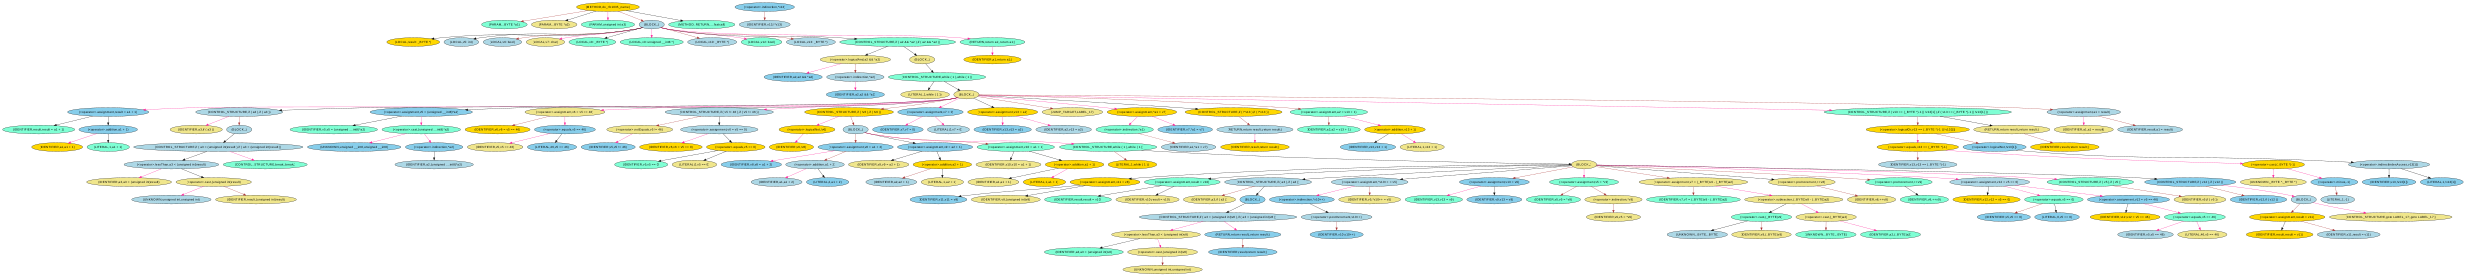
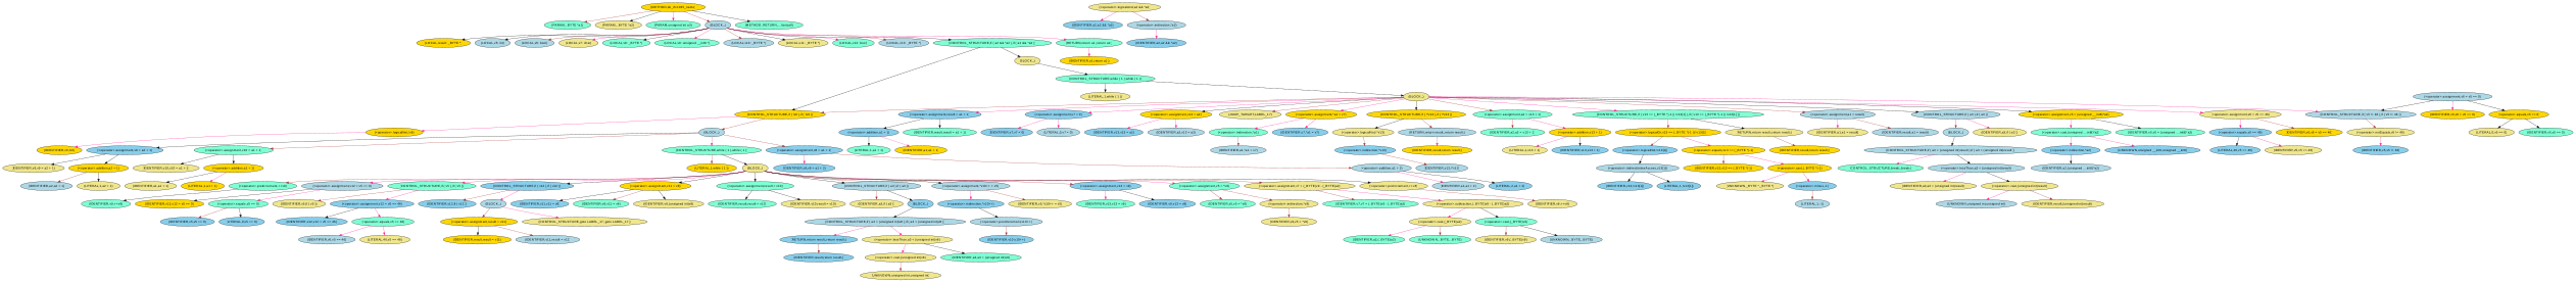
  digraph {
    fontname="Liberation Sans"
    node [fillcolor=khaki fontname="Liberation Sans" style=filled]
    edge [color=black fontname="Liberation Sans"]
    n1 [fillcolor=gold label="(METHOD,do_rfc1035_name)"]
    n2 [fillcolor=aquamarine label="(PARAM,_BYTE *a1)"]
    n3 [label="(PARAM,_BYTE *a2)"]
    n4 [fillcolor=aquamarine label="(PARAM,unsigned int a3)"]
    n5 [fillcolor=lightblue label="(BLOCK,,)"]
    n6 [fillcolor=aquamarine label="(METHOD_RETURN,__fastcall)"]
    n7 [fillcolor=gold label="(LOCAL,result: _BYTE *)"]
    n8 [fillcolor=lightblue label="(LOCAL,v5: int)"]
    n9 [fillcolor=lightblue label="(LOCAL,v6: bool)"]
    n10 [label="(LOCAL,v7: char)"]
    n11 [fillcolor=aquamarine label="(LOCAL,v8: _BYTE *)"]
    n12 [fillcolor=aquamarine label="(LOCAL,v9: unsigned __int8 *)"]
    n13 [fillcolor=lightblue label="(LOCAL,v10: _BYTE *)"]
+   n14 [label="(LOCAL,v11: _BYTE *)"]
    n15 [fillcolor=aquamarine label="(LOCAL,v12: bool)"]
    n16 [fillcolor=lightblue label="(LOCAL,v13: _BYTE *)"]
    n17 [fillcolor=aquamarine label="(CONTROL_STRUCTURE,if ( a2 && *a2 ),if ( a2 && *a2 ))"]
    n18 [fillcolor=aquamarine label="(RETURN,return a1;,return a1;)"]
    n19 [label="(<operator>.logicalAnd,a2 && *a2)"]
    n20 [label="(BLOCK,,)"]
    n21 [fillcolor=gold label="(IDENTIFIER,a1,return a1;)"]
    n22 [fillcolor=skyblue label="(IDENTIFIER,a2,a2 && *a2)"]
    n23 [fillcolor=lightblue label="(<operator>.indirection,*a2)"]
    n24 [fillcolor=aquamarine label="(CONTROL_STRUCTURE,while ( 1 ),while ( 1 ))"]
    n25 [fillcolor=skyblue label="(IDENTIFIER,a2,a2 && *a2)"]
    n26 [label="(LITERAL,1,while ( 1 ))"]
    n27 [label="(BLOCK,,)"]
    n28 [fillcolor=skyblue label="(<operator>.assignment,result = a1 + 1)"]
    n29 [fillcolor=lightblue label="(CONTROL_STRUCTURE,if ( a3 ),if ( a3 ))"]
-   n30 [fillcolor=skyblue label="(<operator>.assignment,v5 = (unsigned __int8)*a2)"]
+   n30 [fillcolor=gold label="(<operator>.assignment,v5 = (unsigned __int8)*a2)"]
    n31 [label="(<operator>.assignment,v6 = v5 == 46)"]
    n32 [fillcolor=lightblue label="(CONTROL_STRUCTURE,if ( v5 != 46 ),if ( v5 != 46 ))"]
    n33 [fillcolor=gold label="(CONTROL_STRUCTURE,if ( !v6 ),if ( !v6 ))"]
    n34 [fillcolor=skyblue label="(<operator>.assignment,v7 = 0)"]
    n35 [fillcolor=gold label="(<operator>.assignment,v13 = a2)"]
    n36 [label="(JUMP_TARGET,LABEL_17)"]
    n37 [fillcolor=gold label="(<operator>.assignment,*a1 = v7)"]
    n38 [fillcolor=gold label="(CONTROL_STRUCTURE,if ( !*v13 ),if ( !*v13 ))"]
    n39 [fillcolor=aquamarine label="(<operator>.assignment,a2 = v13 + 1)"]
    n40 [fillcolor=aquamarine label="(CONTROL_STRUCTURE,if ( v13 == (_BYTE *)-1 || !v13[1] ),if ( v13 == (_BYTE *)-1 || !v13[1] ))"]
    n41 [fillcolor=lightblue label="(<operator>.assignment,a1 = result)"]
    n42 [fillcolor=aquamarine label="(IDENTIFIER,result,result = a1 + 1)"]
    n43 [fillcolor=skyblue label="(<operator>.addition,a1 + 1)"]
    n44 [label="(IDENTIFIER,a3,if ( a3 ))"]
    n45 [fillcolor=lightblue label="(BLOCK,,)"]
    n46 [fillcolor=aquamarine label="(IDENTIFIER,v5,v5 = (unsigned __int8)*a2)"]
    n47 [fillcolor=aquamarine label="(<operator>.cast,(unsigned __int8)*a2)"]
    n48 [fillcolor=gold label="(IDENTIFIER,v6,v6 = v5 == 46)"]
    n49 [fillcolor=skyblue label="(<operator>.equals,v5 == 46)"]
    n50 [label="(<operator>.notEquals,v5 != 46)"]
    n51 [fillcolor=lightblue label="(<operator>.assignment,v6 = v5 == 0)"]
    n52 [fillcolor=gold label="(<operator>.logicalNot,!v6)"]
    n53 [fillcolor=lightblue label="(BLOCK,,)"]
    n54 [fillcolor=skyblue label="(IDENTIFIER,v7,v7 = 0)"]
    n55 [fillcolor=lightblue label="(LITERAL,0,v7 = 0)"]
    n56 [fillcolor=skyblue label="(IDENTIFIER,v13,v13 = a2)"]
    n57 [fillcolor=lightblue label="(IDENTIFIER,a2,v13 = a2)"]
    n58 [fillcolor=aquamarine label="(<operator>.indirection,*a1)"]
    n59 [fillcolor=skyblue label="(IDENTIFIER,v7,*a1 = v7)"]
+   n60 [label="(<operator>.logicalNot,!*v13)"]
    n61 [fillcolor=lightblue label="(RETURN,return result;,return result;)"]
    n62 [fillcolor=aquamarine label="(IDENTIFIER,a2,a2 = v13 + 1)"]
    n63 [fillcolor=gold label="(<operator>.addition,v13 + 1)"]
    n64 [fillcolor=gold label="(<operator>.logicalOr,v13 == (_BYTE *)-1 || !v13[1])"]
    n65 [label="(RETURN,return result;,return result;)"]
    n66 [label="(IDENTIFIER,a1,a1 = result)"]
    n67 [fillcolor=lightblue label="(IDENTIFIER,result,a1 = result)"]
    n68 [fillcolor=gold label="(IDENTIFIER,a1,a1 + 1)"]
    n69 [fillcolor=aquamarine label="(LITERAL,1,a1 + 1)"]
    n70 [fillcolor=lightblue label="(CONTROL_STRUCTURE,if ( a3 < (unsigned int)result ),if ( a3 < (unsigned int)result ))"]
    n71 [fillcolor=lightblue label="(<operator>.lessThan,a3 < (unsigned int)result)"]
    n72 [fillcolor=aquamarine label="(CONTROL_STRUCTURE,break;,break;)"]
    n73 [label="(IDENTIFIER,a3,a3 < (unsigned int)result)"]
    n74 [label="(<operator>.cast,(unsigned int)result)"]
    n75 [fillcolor=lightblue label="(UNKNOWN,unsigned int,unsigned int)"]
    n76 [label="(IDENTIFIER,result,(unsigned int)result)"]
    n77 [fillcolor=skyblue label="(UNKNOWN,unsigned __int8,unsigned __int8)"]
    n78 [fillcolor=skyblue label="(<operator>.indirection,*a2)"]
    n79 [fillcolor=lightblue label="(IDENTIFIER,a2,(unsigned __int8)*a2)"]
    n80 [label="(IDENTIFIER,v5,v5 == 46)"]
    n81 [fillcolor=skyblue label="(LITERAL,46,v5 == 46)"]
    n82 [fillcolor=skyblue label="(IDENTIFIER,v5,v5 != 46)"]
    n83 [fillcolor=gold label="(IDENTIFIER,v6,v6 = v5 == 0)"]
    n84 [fillcolor=gold label="(<operator>.equals,v5 == 0)"]
    n85 [fillcolor=aquamarine label="(IDENTIFIER,v5,v5 == 0)"]
    n86 [label="(LITERAL,0,v5 == 0)"]
    n87 [fillcolor=gold label="(IDENTIFIER,v6,!v6)"]
    n88 [fillcolor=skyblue label="(<operator>.assignment,v8 = a1 + 2)"]
    n89 [fillcolor=skyblue label="(<operator>.assignment,v9 = a2 + 1)"]
    n90 [fillcolor=aquamarine label="(<operator>.assignment,v10 = a1 + 1)"]
    n91 [fillcolor=aquamarine label="(CONTROL_STRUCTURE,while ( 1 ),while ( 1 ))"]
    n92 [fillcolor=skyblue label="(IDENTIFIER,v8,v8 = a1 + 2)"]
    n93 [fillcolor=lightblue label="(<operator>.addition,a1 + 2)"]
    n94 [label="(IDENTIFIER,v9,v9 = a2 + 1)"]
    n95 [fillcolor=gold label="(<operator>.addition,a2 + 1)"]
    n96 [label="(IDENTIFIER,v10,v10 = a1 + 1)"]
    n97 [fillcolor=gold label="(<operator>.addition,a1 + 1)"]
    n98 [fillcolor=gold label="(LITERAL,1,while ( 1 ))"]
    n99 [label="(BLOCK,,)"]
    n100 [fillcolor=lightblue label="(IDENTIFIER,a1,a1 + 2)"]
    n101 [fillcolor=skyblue label="(LITERAL,2,a1 + 2)"]
    n102 [fillcolor=lightblue label="(IDENTIFIER,a2,a2 + 1)"]
    n103 [label="(LITERAL,1,a2 + 1)"]
    n104 [label="(IDENTIFIER,a1,a1 + 1)"]
    n105 [fillcolor=gold label="(LITERAL,1,a1 + 1)"]
    n106 [fillcolor=gold label="(<operator>.assignment,v11 = v8)"]
    n107 [fillcolor=aquamarine label="(<operator>.assignment,result = v10)"]
    n108 [fillcolor=lightblue label="(CONTROL_STRUCTURE,if ( a3 ),if ( a3 ))"]
    n109 [fillcolor=lightblue label="(<operator>.assignment,*v10++ = v5)"]
    n110 [fillcolor=skyblue label="(<operator>.assignment,v13 = v9)"]
    n111 [fillcolor=aquamarine label="(<operator>.assignment,v5 = *v9)"]
    n112 [label="(<operator>.assignment,v7 = (_BYTE)v9 - (_BYTE)a2)"]
    n113 [label="(<operator>.preIncrement,++v8)"]
    n114 [fillcolor=aquamarine label="(<operator>.preIncrement,++v9)"]
    n115 [fillcolor=lightblue label="(<operator>.assignment,v12 = v5 == 0)"]
    n116 [fillcolor=aquamarine label="(CONTROL_STRUCTURE,if ( v5 ),if ( v5 ))"]
    n117 [fillcolor=skyblue label="(CONTROL_STRUCTURE,if ( v12 ),if ( v12 ))"]
    n118 [fillcolor=skyblue label="(IDENTIFIER,v11,v11 = v8)"]
+   n119 [fillcolor=aquamarine label="(IDENTIFIER,v8,v11 = v8)"]
    n120 [label="(IDENTIFIER,v8,(unsigned int)v8)"]
    n121 [fillcolor=aquamarine label="(IDENTIFIER,result,result = v10)"]
    n122 [label="(IDENTIFIER,v10,result = v10)"]
    n123 [label="(IDENTIFIER,a3,if ( a3 ))"]
    n124 [fillcolor=skyblue label="(BLOCK,,)"]
    n125 [fillcolor=skyblue label="(<operator>.indirection,*v10++)"]
    n126 [label="(IDENTIFIER,v5,*v10++ = v5)"]
    n127 [fillcolor=aquamarine label="(IDENTIFIER,v13,v13 = v9)"]
    n128 [fillcolor=skyblue label="(IDENTIFIER,v9,v13 = v9)"]
    n129 [fillcolor=aquamarine label="(IDENTIFIER,v5,v5 = *v9)"]
    n130 [label="(<operator>.indirection,*v9)"]
    n131 [fillcolor=aquamarine label="(IDENTIFIER,v7,v7 = (_BYTE)v9 - (_BYTE)a2)"]
    n132 [label="(<operator>.subtraction,(_BYTE)v9 - (_BYTE)a2)"]
    n133 [label="(IDENTIFIER,v8,++v8)"]
    n134 [fillcolor=aquamarine label="(IDENTIFIER,v9,++v9)"]
    n135 [fillcolor=gold label="(IDENTIFIER,v12,v12 = v5 == 0)"]
    n136 [fillcolor=aquamarine label="(<operator>.equals,v5 == 0)"]
    n137 [label="(IDENTIFIER,v5,if ( v5 ))"]
    n138 [fillcolor=skyblue label="(<operator>.assignment,v12 = v5 == 46)"]
    n139 [fillcolor=skyblue label="(IDENTIFIER,v12,if ( v12 ))"]
    n140 [fillcolor=lightblue label="(BLOCK,,)"]
    n141 [fillcolor=lightblue label="(CONTROL_STRUCTURE,if ( a3 < (unsigned int)v8 ),if ( a3 < (unsigned int)v8 ))"]
    n142 [label="(<operator>.lessThan,a3 < (unsigned int)v8)"]
    n143 [fillcolor=skyblue label="(RETURN,return result;,return result;)"]
    n144 [fillcolor=aquamarine label="(IDENTIFIER,a3,a3 < (unsigned int)v8)"]
    n145 [label="(<operator>.cast,(unsigned int)v8)"]
    n146 [fillcolor=skyblue label="(IDENTIFIER,result,return result;)"]
    n147 [label="(UNKNOWN,unsigned int,unsigned int)"]
    n148 [fillcolor=lightblue label="(<operator>.postIncrement,v10++)"]
    n149 [fillcolor=skyblue label="(IDENTIFIER,v10,v10++)"]
    n150 [label="(IDENTIFIER,v9,v5 = *v9)"]
    n151 [fillcolor=aquamarine label="(<operator>.cast,(_BYTE)v9)"]
    n152 [label="(<operator>.cast,(_BYTE)a2)"]
    n153 [fillcolor=lightblue label="(UNKNOWN,_BYTE,_BYTE)"]
    n154 [label="(IDENTIFIER,v9,(_BYTE)v9)"]
    n155 [fillcolor=aquamarine label="(UNKNOWN,_BYTE,_BYTE)"]
    n156 [fillcolor=aquamarine label="(IDENTIFIER,a2,(_BYTE)a2)"]
    n157 [fillcolor=skyblue label="(IDENTIFIER,v5,v5 == 0)"]
    n158 [fillcolor=skyblue label="(LITERAL,0,v5 == 0)"]
-   n159 [fillcolor=gold label="(IDENTIFIER,v12,v12 = v5 == 46)"]
+   n159 [fillcolor=skyblue label="(IDENTIFIER,v12,v12 = v5 == 46)"]
    n160 [fillcolor=aquamarine label="(<operator>.equals,v5 == 46)"]
    n161 [fillcolor=lightblue label="(IDENTIFIER,v5,v5 == 46)"]
    n162 [label="(LITERAL,46,v5 == 46)"]
    n163 [fillcolor=gold label="(<operator>.assignment,result = v11)"]
    n164 [label="(CONTROL_STRUCTURE,goto LABEL_17;,goto LABEL_17;)"]
    n165 [fillcolor=gold label="(IDENTIFIER,result,result = v11)"]
    n166 [fillcolor=lightblue label="(IDENTIFIER,v11,result = v11)"]
    n167 [fillcolor=lightblue label="(IDENTIFIER,a1,*a1 = v7)"]
    n168 [fillcolor=skyblue label="(<operator>.indirection,*v13)"]
    n169 [fillcolor=gold label="(IDENTIFIER,result,return result;)"]
    n170 [fillcolor=lightblue label="(IDENTIFIER,v13,!*v13)"]
    n171 [fillcolor=skyblue label="(IDENTIFIER,v13,v13 + 1)"]
    n172 [label="(LITERAL,1,v13 + 1)"]
    n173 [fillcolor=gold label="(<operator>.equals,v13 == (_BYTE *)-1)"]
    n174 [fillcolor=skyblue label="(<operator>.logicalNot,!v13[1])"]
    n175 [fillcolor=gold label="(IDENTIFIER,result,return result;)"]
-   n176 [fillcolor=lightblue label="(IDENTIFIER,v13,v13 == (_BYTE *)-1)"]
+   n176 [fillcolor=gold label="(IDENTIFIER,v13,v13 == (_BYTE *)-1)"]
    n177 [fillcolor=gold label="(<operator>.cast,(_BYTE *)-1)"]
    n178 [fillcolor=lightblue label="(<operator>.indirectIndexAccess,v13[1])"]
    n179 [label="(UNKNOWN,_BYTE *,_BYTE *)"]
    n180 [fillcolor=skyblue label="(<operator>.minus,-1)"]
    n181 [fillcolor=lightblue label="(LITERAL,1,-1)"]
    n182 [fillcolor=skyblue label="(IDENTIFIER,v13,!v13[1])"]
    n183 [fillcolor=skyblue label="(LITERAL,1,!v13[1])"]
    n1 -> n2 [color=brown]
    n1 -> n3
    n1 -> n4 [color=deeppink]
    n1 -> n5 [color=brown]
    n1 -> n6
    n5 -> n7
    n5 -> n8
    n5 -> n9 [color=brown]
    n5 -> n10 [color=deeppink]
    n5 -> n11
    n5 -> n12 [color=deeppink]
    n5 -> n13 [color=brown]
+   n5 -> n14
    n5 -> n15 [color=deeppink]
    n5 -> n16 [color=brown]
    n5 -> n17
    n5 -> n18 [color=deeppink]
-   n17 -> n19
+   n17 -> n33
    n17 -> n20
    n18 -> n21 [color=deeppink]
    n19 -> n22 [color=deeppink]
    n19 -> n23 [color=brown]
    n20 -> n24
    n23 -> n25 [color=deeppink]
    n24 -> n26
    n24 -> n27
    n27 -> n28 [color=deeppink]
    n27 -> n29
    n27 -> n30
    n27 -> n31 [color=deeppink]
    n27 -> n32 [color=deeppink]
    n27 -> n33 [color=brown]
    n27 -> n34 [color=deeppink]
    n27 -> n35
    n27 -> n36 [color=brown]
    n27 -> n37 [color=deeppink]
    n27 -> n38
    n27 -> n39 [color=brown]
    n27 -> n40 [color=deeppink]
    n27 -> n41 [color=brown]
    n28 -> n42
    n28 -> n43
    n29 -> n44 [color=deeppink]
    n29 -> n45 [color=brown]
    n30 -> n46
    n30 -> n47 [color=deeppink]
    n31 -> n48 [color=brown]
    n31 -> n49 [color=deeppink]
    n32 -> n50 [color=brown]
-   n32 -> n51
+   n51 -> n32
    n33 -> n52 [color=deeppink]
    n33 -> n53 [color=brown]
    n34 -> n54 [color=deeppink]
    n34 -> n55 [color=deeppink]
    n35 -> n56 [color=deeppink]
    n35 -> n57 [color=deeppink]
    n37 -> n58 [color=deeppink]
    n37 -> n59 [color=deeppink]
+   n38 -> n60
    n38 -> n61 [color=brown]
    n39 -> n62 [color=brown]
    n39 -> n63 [color=deeppink]
    n40 -> n64 [color=brown]
    n40 -> n65
    n41 -> n66 [color=deeppink]
    n41 -> n67 [color=brown]
    n43 -> n68 [color=deeppink]
    n43 -> n69
    n45 -> n70
    n47 -> n77 [color=deeppink]
    n47 -> n78 [color=deeppink]
    n49 -> n80 [color=deeppink]
    n49 -> n81
    n50 -> n82 [color=deeppink]
    n51 -> n83 [color=deeppink]
    n51 -> n84
    n52 -> n87 [color=deeppink]
    n53 -> n88 [color=brown]
    n53 -> n89
    n53 -> n90 [color=brown]
    n53 -> n91 [color=deeppink]
    n58 -> n167 [color=brown]
+   n60 -> n168 [color=brown]
    n61 -> n169 [color=deeppink]
    n63 -> n171
    n63 -> n172 [color=deeppink]
    n64 -> n173 [color=deeppink]
    n64 -> n174 [color=brown]
    n65 -> n175 [color=brown]
    n70 -> n71
    n70 -> n72 [color=deeppink]
    n71 -> n73 [color=deeppink]
    n71 -> n74
    n74 -> n75 [color=deeppink]
    n74 -> n76 [color=brown]
    n78 -> n79
    n84 -> n85
    n84 -> n86
    n88 -> n92 [color=deeppink]
    n88 -> n93 [color=brown]
    n89 -> n94
    n89 -> n95
    n90 -> n96
    n90 -> n97
    n91 -> n98 [color=brown]
    n91 -> n99
    n93 -> n100 [color=deeppink]
    n93 -> n101
    n95 -> n102 [color=brown]
    n95 -> n103
    n97 -> n104
    n97 -> n105 [color=deeppink]
    n99 -> n106
    n99 -> n107
    n99 -> n108
    n99 -> n109
    n99 -> n110 [color=brown]
    n99 -> n111 [color=deeppink]
    n99 -> n112 [color=brown]
    n99 -> n113
    n99 -> n114 [color=brown]
    n99 -> n115 [color=deeppink]
    n99 -> n116 [color=deeppink]
    n99 -> n117
    n106 -> n118
+   n106 -> n119 [color=brown]
    n106 -> n120
    n107 -> n121
    n107 -> n122
    n108 -> n123 [color=brown]
    n108 -> n124
    n109 -> n125 [color=deeppink]
    n109 -> n126 [color=brown]
    n110 -> n127 [color=deeppink]
    n110 -> n128
    n111 -> n129 [color=brown]
    n111 -> n130 [color=brown]
    n112 -> n131 [color=brown]
    n112 -> n132 [color=deeppink]
    n113 -> n133 [color=brown]
    n114 -> n134
    n115 -> n135
    n115 -> n136 [color=deeppink]
    n116 -> n137 [color=brown]
-   n115 -> n138 [color=deeppink]
+   n116 -> n138 [color=deeppink]
    n117 -> n139 [color=brown]
    n117 -> n140 [color=deeppink]
    n124 -> n141
    n125 -> n148
    n130 -> n150 [color=brown]
    n132 -> n151
    n132 -> n152 [color=deeppink]
    n136 -> n157 [color=brown]
    n136 -> n158
    n138 -> n159
    n138 -> n160 [color=deeppink]
    n140 -> n163 [color=brown]
    n140 -> n164 [color=deeppink]
    n141 -> n142 [color=deeppink]
    n141 -> n143 [color=deeppink]
    n142 -> n144
    n142 -> n145 [color=deeppink]
    n143 -> n146 [color=brown]
    n145 -> n147 [color=brown]
    n148 -> n149 [color=brown]
    n151 -> n153
    n151 -> n154 [color=brown]
    n152 -> n155 [color=brown]
    n152 -> n156 [color=deeppink]
    n160 -> n161 [color=deeppink]
    n160 -> n162 [color=deeppink]
    n163 -> n165
    n163 -> n166 [color=brown]
    n168 -> n170 [color=brown]
    n173 -> n176 [color=brown]
    n173 -> n177 [color=deeppink]
    n174 -> n178
    n177 -> n179 [color=deeppink]
    n177 -> n180 [color=deeppink]
    n178 -> n182
    n178 -> n183
    n180 -> n181 [color=brown]
  }
